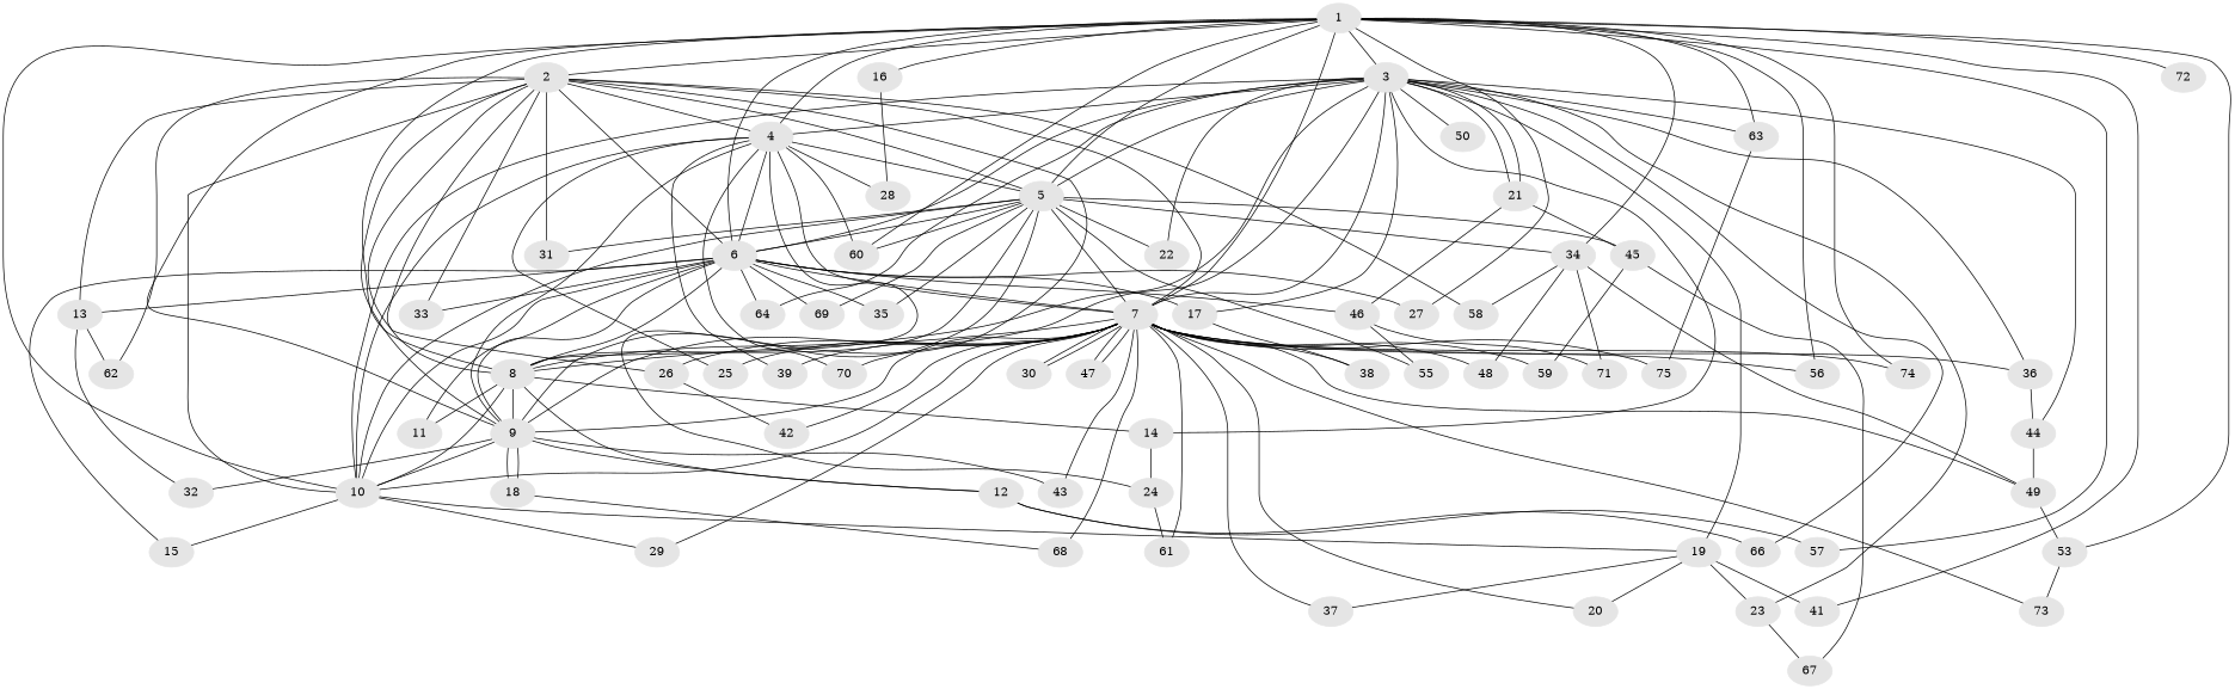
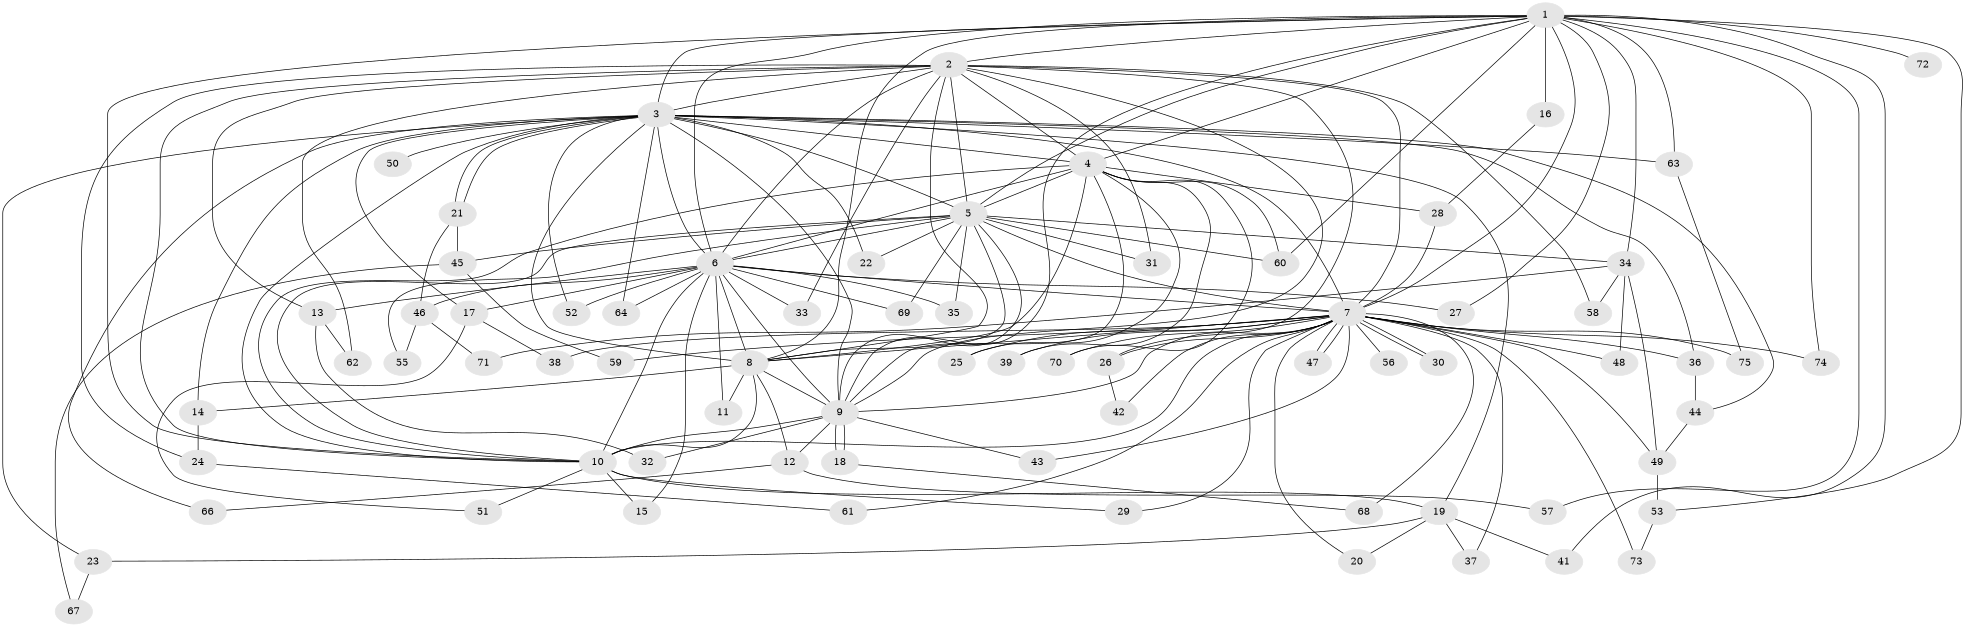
  graph {
    node [color=gray90 style=filled]
    1
    2
    3
    4
    5
    6
    7
    8
    9
    10
    16
    27
    34
    41
    53
    56
    57
    60
    63
    72
    74
    13
    24
    26
    31
    33
    58
    62
    14
    17
    19
    21
    22
    23
    36
    44
    50
+   52
    64
    66
    25
    28
    39
    70
    35
    45
    55
    69
    11
    15
    46
    59
    20
    29
    30
    37
    38
    42
    43
    47
    48
    61
    n63 [label=75]
    68
    73
    49
    12
    18
    32
+   51
    71
    67
    1 -- 2
    1 -- 3
    1 -- 4
    1 -- 5
    1 -- 6
    1 -- 7
    1 -- 8
    1 -- 9
    1 -- 10
    1 -- 16
    1 -- 27
    1 -- 34
    1 -- 41
    1 -- 53
-   1 -- 56
    1 -- 57
    1 -- 60
    1 -- 63
    1 -- 72
    1 -- 74
+   2 -- 3
    2 -- 4
    2 -- 5
    2 -- 6
    2 -- 7
    2 -- 8
    2 -- 9
    2 -- 10
    2 -- 13
    2 -- 24
    2 -- 26
    2 -- 31
    2 -- 33
    2 -- 58
    2 -- 62
    3 -- 4
    3 -- 5
    3 -- 6
    3 -- 7
    3 -- 8
    3 -- 9
    3 -- 10
    3 -- 63
    3 -- 14
    3 -- 17
    3 -- 19
    3 -- 21
    3 -- 21
    3 -- 22
    3 -- 23
    3 -- 36
    3 -- 44
    3 -- 50
+   3 -- 52
    3 -- 64
    3 -- 66
    4 -- 5
    4 -- 6
-   4 -- 7
+   28 -- 7
    4 -- 8
    4 -- 9
    4 -- 10
    4 -- 60
    4 -- 25
    4 -- 28
    4 -- 39
    4 -- 70
    5 -- 6
    5 -- 7
    5 -- 8
    5 -- 9
    5 -- 10
    5 -- 34
    5 -- 60
    5 -- 31
    5 -- 22
    5 -- 35
    5 -- 45
    5 -- 55
    5 -- 69
    6 -- 7
    6 -- 8
    6 -- 9
    6 -- 10
    6 -- 27
    6 -- 13
    6 -- 33
    6 -- 17
+   6 -- 52
    6 -- 64
    6 -- 35
    6 -- 69
    6 -- 11
    6 -- 15
    6 -- 46
    7 -- 8
    7 -- 9
    7 -- 10
    7 -- 56
    7 -- 74
    7 -- 26
    7 -- 36
    7 -- 25
    7 -- 39
    7 -- 70
    7 -- 59
    7 -- 20
    7 -- 29
    7 -- 30
    7 -- 30
    7 -- 37
    7 -- 38
    7 -- 42
    7 -- 43
    7 -- 47
    7 -- 47
    7 -- 48
    7 -- 61
    7 -- n63
    7 -- 68
    7 -- 73
    7 -- 49
    8 -- 9
    8 -- 10
    8 -- 14
    8 -- 11
    8 -- 12
    9 -- 10
    9 -- 43
    9 -- 12
    9 -- 18
    9 -- 18
    9 -- 32
    10 -- 19
    10 -- 15
    10 -- 29
+   10 -- 51
    16 -- 28
    34 -- 58
    34 -- 48
    34 -- 49
    34 -- 71
    53 -- 73
    63 -- n63
    13 -- 62
    13 -- 32
    24 -- 61
    26 -- 42
    14 -- 24
    17 -- 38
+   17 -- 51
    19 -- 41
    19 -- 23
    19 -- 20
    19 -- 37
    21 -- 45
    21 -- 46
    23 -- 67
    36 -- 44
    44 -- 49
    45 -- 59
    45 -- 67
    46 -- 55
    46 -- 71
    49 -- 53
    12 -- 57
    12 -- 66
    18 -- 68
  }
